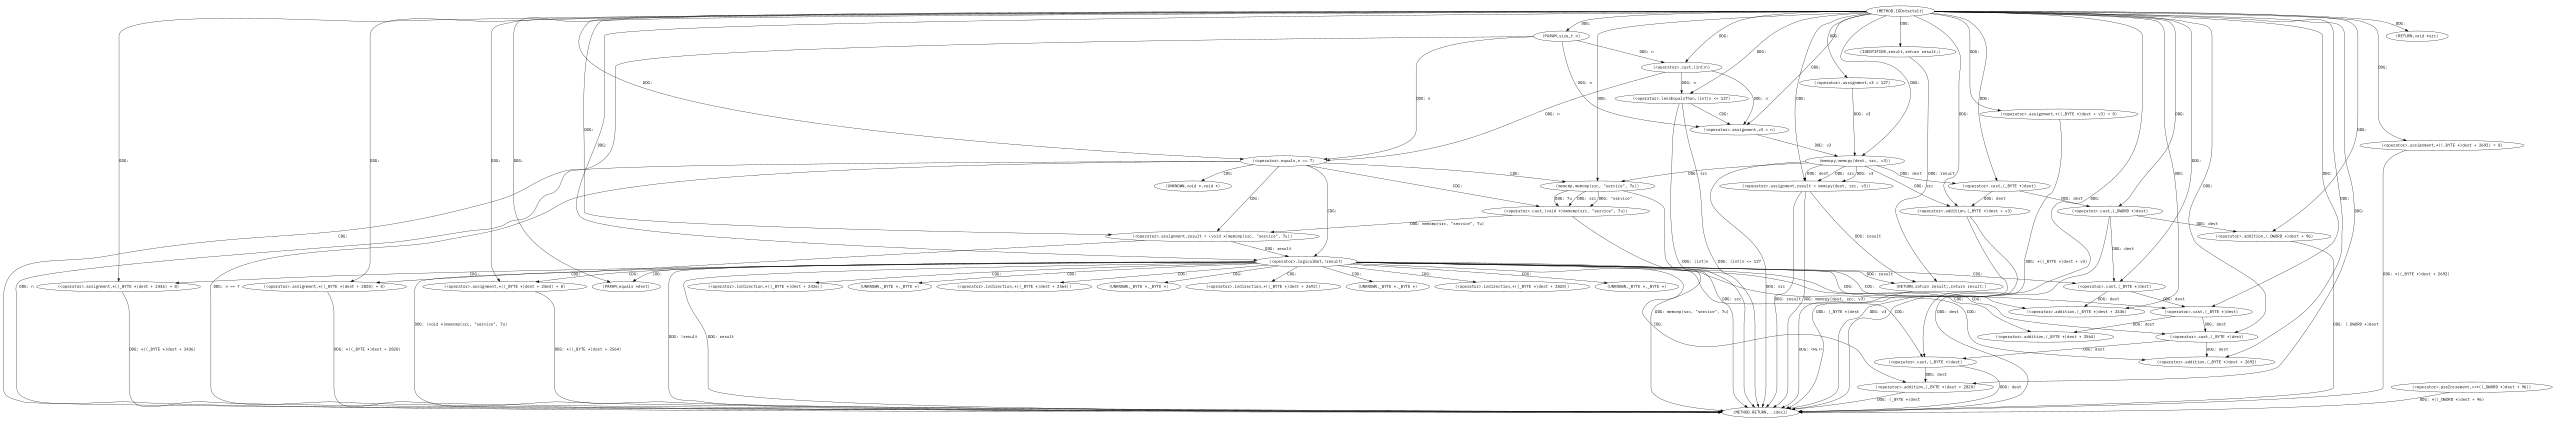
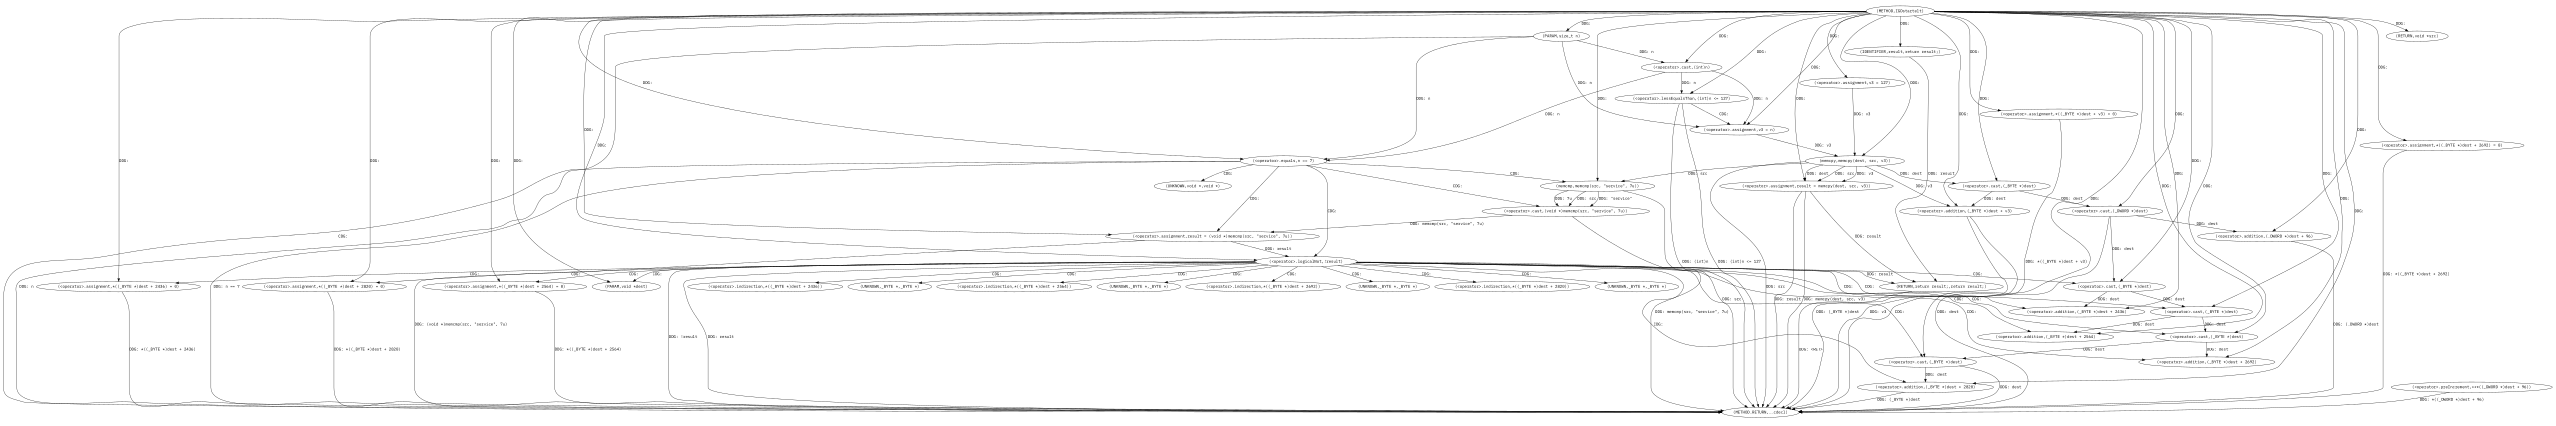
  digraph {
    fontname="IBM Plex Mono"
    node [fontname="IBM Plex Mono"]
    edge [fontname="IBM Plex Mono"]
    n1 [label="(METHOD,IGDstartelt)"]
-   n2 [label="(PARAM,equals *dest)"]
+   n2 [label="(PARAM,void *dest)"]
    n3 [label="(RETURN,void *src)"]
    n4 [label="(PARAM,size_t n)"]
    n5 [label="(<operator>.assignment,v3 = 127)"]
    n6 [label="(<operator>.lessEqualsThan,(int)n <= 127)"]
    n7 [label="(<operator>.cast,(int)n)"]
    n8 [label="(<operator>.assignment,v3 = n)"]
    n9 [label="(<operator>.assignment,result = memcpy(dest, src, v3))"]
    n10 [label="(memcpy,memcpy(dest, src, v3))"]
    n11 [label="(<operator>.assignment,*((_BYTE *)dest + v3) = 0)"]
    n12 [label="(<operator>.addition,(_BYTE *)dest + v3)"]
    n13 [label="(<operator>.cast,(_BYTE *)dest)"]
    n14 [label="(<operator>.addition,(_DWORD *)dest + 96)"]
    n15 [label="(<operator>.cast,(_DWORD *)dest)"]
    n16 [label="(<operator>.equals,n == 7)"]
    n17 [label="(<operator>.assignment,result = (void *)memcmp(src, \"service\", 7u))"]
    n18 [label="(memcmp,memcmp(src, \"service\", 7u))"]
    n19 [label="(<operator>.logicalNot,!result)"]
    n20 [label="(<operator>.assignment,*((_BYTE *)dest + 2436) = 0)"]
    n21 [label="(<operator>.addition,(_BYTE *)dest + 2436)"]
    n22 [label="(<operator>.cast,(_BYTE *)dest)"]
    n23 [label="(<operator>.assignment,*((_BYTE *)dest + 2564) = 0)"]
    n24 [label="(<operator>.addition,(_BYTE *)dest + 2564)"]
    n25 [label="(<operator>.cast,(_BYTE *)dest)"]
    n26 [label="(<operator>.assignment,*((_BYTE *)dest + 2692) = 0)"]
    n27 [label="(<operator>.addition,(_BYTE *)dest + 2692)"]
    n28 [label="(<operator>.cast,(_BYTE *)dest)"]
    n29 [label="(<operator>.assignment,*((_BYTE *)dest + 2820) = 0)"]
    n30 [label="(<operator>.addition,(_BYTE *)dest + 2820)"]
    n31 [label="(<operator>.cast,(_BYTE *)dest)"]
    n32 [label="(IDENTIFIER,result,return result;)"]
    n33 [label="(METHOD_RETURN,__cdecl)"]
    n34 [label="(RETURN,return result;,return result;)"]
    n35 [label="(<operator>.cast,(void *)memcmp(src, \"service\", 7u))"]
    n36 [label="(UNKNOWN,void *,void *)"]
    n37 [label="(<operator>.indirection,*((_BYTE *)dest + 2436))"]
    n38 [label="(UNKNOWN,_BYTE *,_BYTE *)"]
    n39 [label="(<operator>.indirection,*((_BYTE *)dest + 2564))"]
    n40 [label="(UNKNOWN,_BYTE *,_BYTE *)"]
    n41 [label="(<operator>.indirection,*((_BYTE *)dest + 2692))"]
    n42 [label="(UNKNOWN,_BYTE *,_BYTE *)"]
    n43 [label="(<operator>.indirection,*((_BYTE *)dest + 2820))"]
    n44 [label="(UNKNOWN,_BYTE *,_BYTE *)"]
    n45 [label="(<operator>.preIncrement,++*((_DWORD *)dest + 96))"]
    n1 -> n2 [label="DDG: "]
    n1 -> n3 [label="DDG: "]
    n1 -> n4 [label="DDG: "]
    n1 -> n5 [label="DDG: "]
    n1 -> n6 [label="DDG: "]
    n1 -> n7 [label="DDG: "]
    n1 -> n8 [label="DDG: "]
    n1 -> n9 [label="DDG: "]
    n1 -> n10 [label="DDG: "]
    n1 -> n11 [label="DDG: "]
    n1 -> n12 [label="DDG: "]
    n1 -> n13 [label="DDG: "]
    n1 -> n14 [label="DDG: "]
    n1 -> n15 [label="DDG: "]
    n1 -> n16 [label="DDG: "]
    n1 -> n17 [label="DDG: "]
    n1 -> n18 [label="DDG: "]
    n1 -> n19 [label="DDG: "]
    n1 -> n20 [label="DDG: "]
    n1 -> n21 [label="DDG: "]
    n1 -> n22 [label="DDG: "]
    n1 -> n23 [label="DDG: "]
+   n1 -> n24 [label="DDG: "]
    n1 -> n25 [label="DDG: "]
    n1 -> n26 [label="DDG: "]
    n1 -> n27 [label="DDG: "]
    n1 -> n28 [label="DDG: "]
    n1 -> n29 [label="DDG: "]
    n1 -> n30 [label="DDG: "]
    n1 -> n31 [label="DDG: "]
    n1 -> n32 [label="DDG: "]
    n4 -> n7 [label="DDG: n"]
    n4 -> n8 [label="DDG: n"]
    n4 -> n16 [label="DDG: n"]
    n4 -> n33 [label="CDG: "]
    n5 -> n10 [label="DDG: v3"]
    n6 -> n8 [label="CDG: "]
    n6 -> n33 [label="DDG: (int)n"]
    n6 -> n33 [label="DDG: (int)n <= 127"]
    n7 -> n6 [label="DDG: n"]
    n7 -> n8 [label="DDG: n"]
    n7 -> n16 [label="DDG: n"]
    n8 -> n10 [label="DDG: v3"]
    n9 -> n33 [label="DDG: memcpy(dest, src, v3)"]
    n9 -> n33 [label="DDG: result"]
    n9 -> n34 [label="DDG: result"]
    n10 -> n9 [label="DDG: dest"]
    n10 -> n9 [label="DDG: src"]
    n10 -> n9 [label="DDG: v3"]
-   n10 -> n12 [label="DDG: src"]
+   n10 -> n12 [label="DDG: v3"]
    n10 -> n13 [label="DDG: dest"]
    n10 -> n18 [label="DDG: src"]
    n10 -> n33 [label="DDG: src"]
    n11 -> n33 [label="DDG: *((_BYTE *)dest + v3)"]
    n12 -> n33 [label="DDG: (_BYTE *)dest"]
    n12 -> n33 [label="DDG: v3"]
    n13 -> n12 [label="DDG: dest"]
    n13 -> n15 [label="DDG: dest"]
    n14 -> n33 [label="DDG: (_DWORD *)dest"]
    n15 -> n14 [label="DDG: dest"]
    n15 -> n22 [label="DDG: dest"]
    n15 -> n33 [label="DDG: dest"]
    n16 -> n17 [label="CDG: "]
    n16 -> n18 [label="CDG: "]
    n16 -> n19 [label="CDG: "]
    n16 -> n33 [label="DDG: n"]
    n16 -> n33 [label="DDG: n == 7"]
    n16 -> n35 [label="CDG: "]
    n16 -> n36 [label="CDG: "]
    n17 -> n19 [label="DDG: result"]
    n17 -> n33 [label="DDG: (void *)memcmp(src, \"service\", 7u)"]
    n18 -> n33 [label="DDG: src"]
    n18 -> n35 [label="DDG: src"]
    n18 -> n35 [label="DDG: \"service\""]
    n18 -> n35 [label="DDG: 7u"]
    n19 -> n2 [label="CDG: "]
    n19 -> n20 [label="CDG: "]
    n19 -> n21 [label="CDG: "]
    n19 -> n22 [label="CDG: "]
    n19 -> n23 [label="CDG: "]
    n19 -> n24 [label="CDG: "]
    n19 -> n25 [label="CDG: "]
    n19 -> n27 [label="CDG: "]
    n19 -> n28 [label="CDG: "]
    n19 -> n29 [label="CDG: "]
    n19 -> n30 [label="CDG: "]
    n19 -> n31 [label="CDG: "]
    n19 -> n33 [label="DDG: !result"]
    n19 -> n33 [label="DDG: result"]
    n19 -> n34 [label="DDG: result"]
    n19 -> n37 [label="CDG: "]
    n19 -> n38 [label="CDG: "]
    n19 -> n39 [label="CDG: "]
    n19 -> n40 [label="CDG: "]
    n19 -> n41 [label="CDG: "]
    n19 -> n42 [label="CDG: "]
    n19 -> n43 [label="CDG: "]
    n19 -> n44 [label="CDG: "]
    n20 -> n33 [label="DDG: *((_BYTE *)dest + 2436)"]
    n22 -> n21 [label="DDG: dest"]
    n22 -> n25 [label="DDG: dest"]
    n23 -> n33 [label="DDG: *((_BYTE *)dest + 2564)"]
    n25 -> n24 [label="DDG: dest"]
    n25 -> n28 [label="DDG: dest"]
    n26 -> n33 [label="DDG: *((_BYTE *)dest + 2692)"]
    n28 -> n27 [label="DDG: dest"]
    n28 -> n31 [label="DDG: dest"]
    n29 -> n33 [label="DDG: *((_BYTE *)dest + 2820)"]
    n30 -> n33 [label="DDG: (_BYTE *)dest"]
    n31 -> n30 [label="DDG: dest"]
    n31 -> n33 [label="DDG: dest"]
    n32 -> n34 [label="DDG: result"]
    n34 -> n33 [label="DDG: <RET>"]
    n35 -> n17 [label="DDG: memcmp(src, \"service\", 7u)"]
    n35 -> n33 [label="DDG: memcmp(src, \"service\", 7u)"]
    n45 -> n33 [label="DDG: *((_DWORD *)dest + 96)"]
  }
